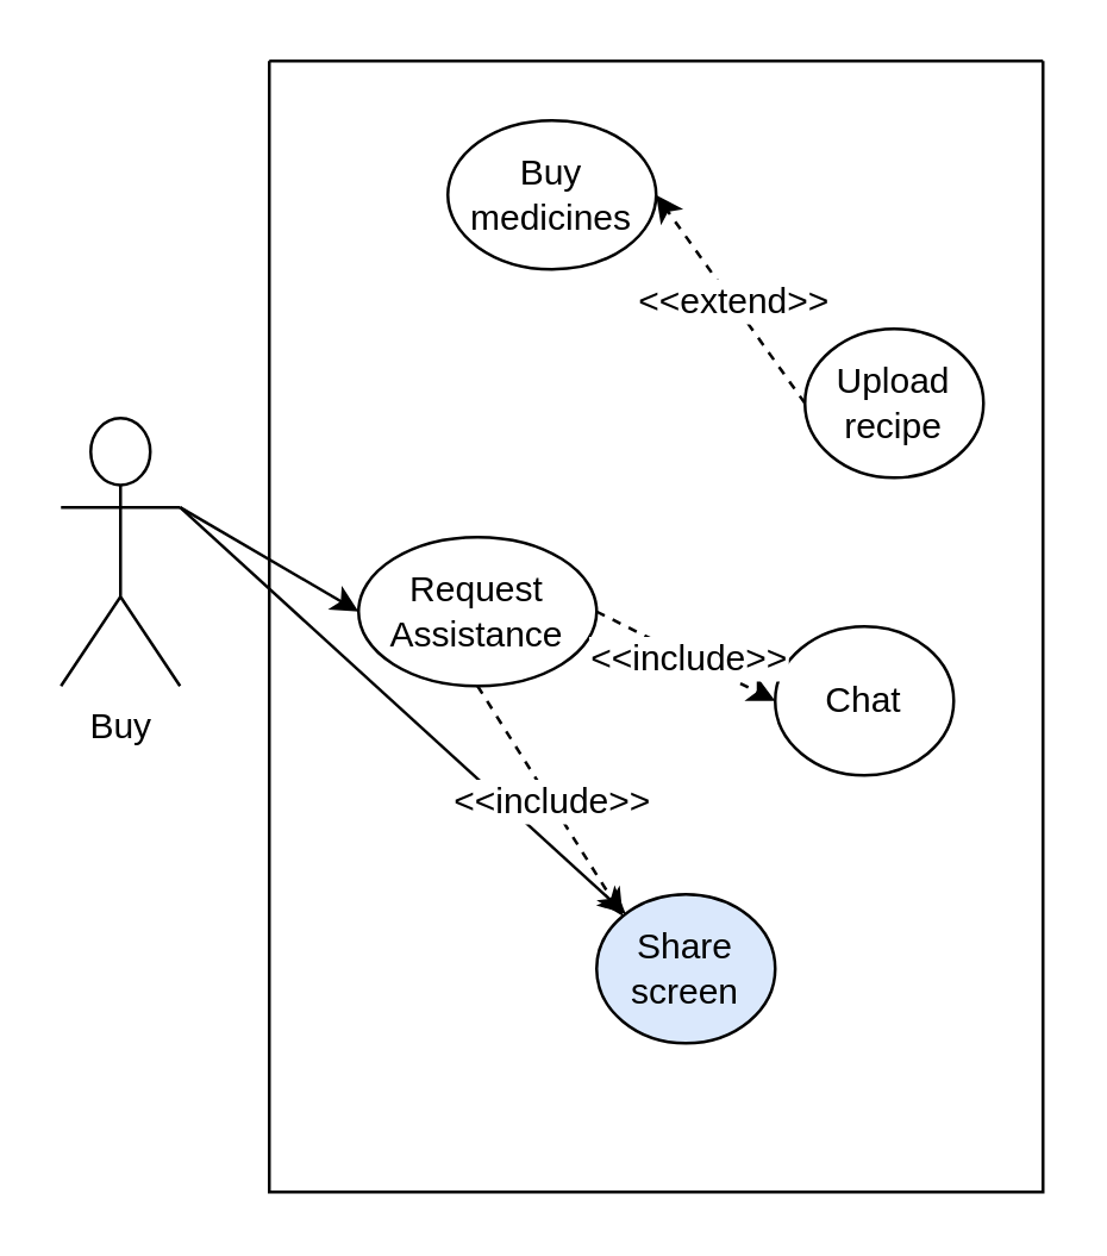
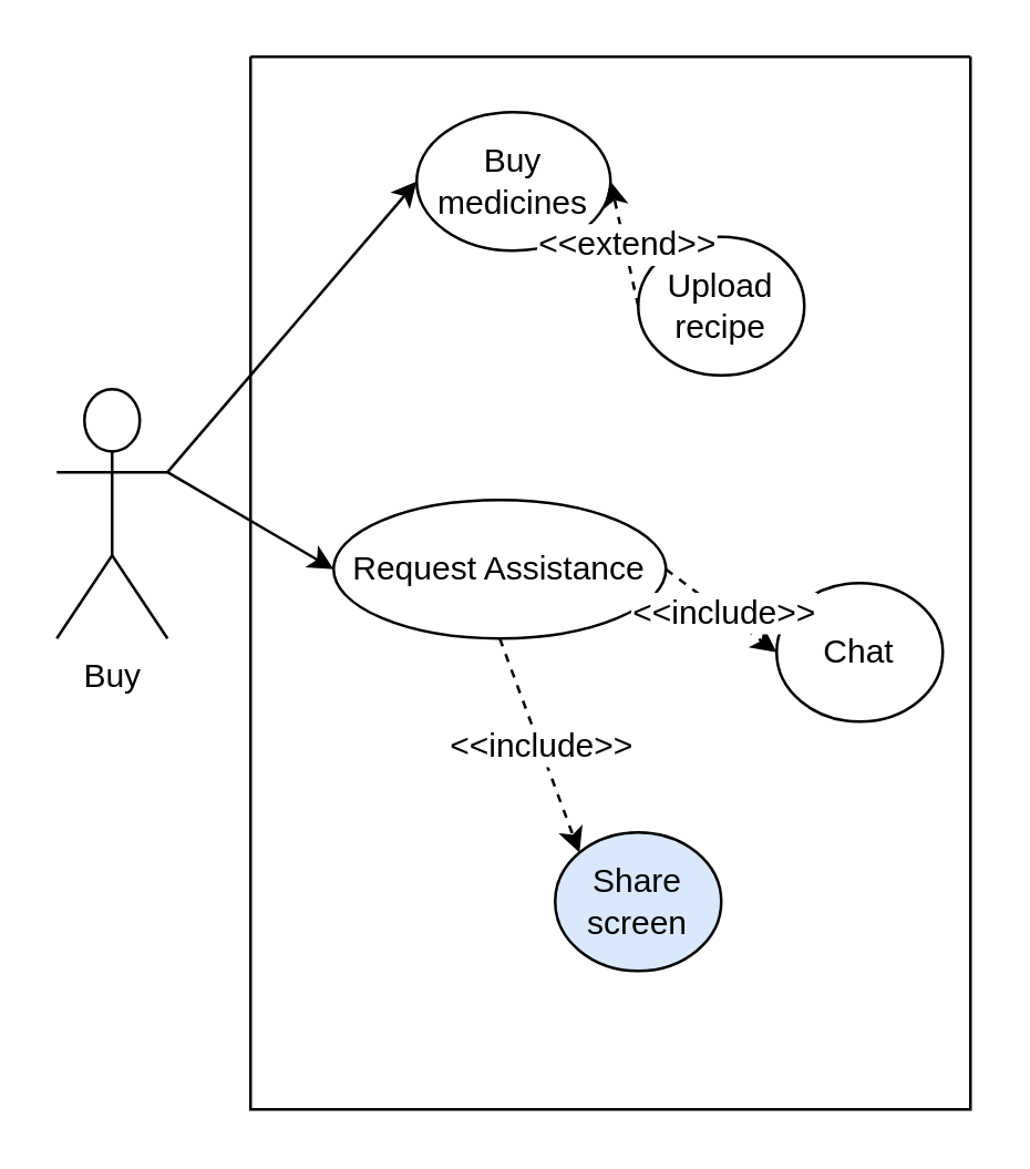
  <mxCell id="0" />
  <mxCell id="1" parent="0" />
  <mxCell id="2" value="Buy" style="shape=umlActor;verticalLabelPosition=bottom;verticalAlign=top;html=1;outlineConnect=0;" vertex="1" parent="1"><mxGeometry x="20" y="140" width="40" height="90" as="geometry" /></mxCell>
  <mxCell id="3" value="Buy medicines" style="ellipse;whiteSpace=wrap;html=1;" vertex="1" parent="1"><mxGeometry x="150" y="40" width="70" height="50" as="geometry" /></mxCell>
- <mxCell id="4" value="" style="endArrow=classic;html=1;rounded=0;exitX=1;exitY=0.333;exitDx=0;exitDy=0;exitPerimeter=0;" edge="1" parent="1" source="2" target="10"><mxGeometry width="50" height="50" relative="1" as="geometry"><mxPoint x="180" y="190" as="sourcePoint" /><mxPoint x="230" y="140" as="targetPoint" /></mxGeometry></mxCell>
+ <mxCell id="4" value="" style="endArrow=classic;html=1;rounded=0;exitX=1;exitY=0.333;exitDx=0;exitDy=0;exitPerimeter=0;entryX=0;entryY=0.5;entryDx=0;entryDy=0;" edge="1" parent="1" source="2" target="3"><mxGeometry width="50" height="50" relative="1" as="geometry"><mxPoint x="180" y="190" as="sourcePoint" /><mxPoint x="230" y="140" as="targetPoint" /></mxGeometry></mxCell>
  <mxCell id="5" value="" style="endArrow=classic;html=1;rounded=0;exitX=1;exitY=0.333;exitDx=0;exitDy=0;exitPerimeter=0;entryX=0;entryY=0.5;entryDx=0;entryDy=0;" edge="1" parent="1" source="2" target="8"><mxGeometry width="50" height="50" relative="1" as="geometry"><mxPoint x="190" y="200" as="sourcePoint" /><mxPoint x="240" y="150" as="targetPoint" /></mxGeometry></mxCell>
  <mxCell id="6" value="" style="swimlane;startSize=0;" vertex="1" parent="1"><mxGeometry x="90" y="20" width="260" height="380" as="geometry"><mxRectangle x="120" y="20" width="50" height="40" as="alternateBounds" /></mxGeometry></mxCell>
- <mxCell id="7" value="Upload recipe" style="ellipse;whiteSpace=wrap;html=1;" vertex="1" parent="6"><mxGeometry x="180" y="90" width="60" height="50" as="geometry" /></mxCell>
- <mxCell id="8" value="Request Assistance" style="ellipse;whiteSpace=wrap;html=1;" vertex="1" parent="6"><mxGeometry x="30" y="160" width="80" height="50" as="geometry" /></mxCell>
- <mxCell id="9" value="Chat" style="ellipse;whiteSpace=wrap;html=1;" vertex="1" parent="6"><mxGeometry x="170" y="190" width="60" height="50" as="geometry" /></mxCell>
+ <mxCell id="7" value="Upload recipe" style="ellipse;whiteSpace=wrap;html=1;" vertex="1" parent="6"><mxGeometry x="140" y="65" width="60" height="50" as="geometry" /></mxCell>
+ <mxCell id="8" value="Request Assistance" style="ellipse;whiteSpace=wrap;html=1;" vertex="1" parent="6"><mxGeometry x="30" y="160" width="120" height="50" as="geometry" /></mxCell>
+ <mxCell id="9" value="Chat" style="ellipse;whiteSpace=wrap;html=1;" vertex="1" parent="6"><mxGeometry x="190" y="190" width="60" height="50" as="geometry" /></mxCell>
  <mxCell id="10" value="Share screen" style="ellipse;whiteSpace=wrap;html=1;fillColor=#dae8fc;" vertex="1" parent="6"><mxGeometry x="110" y="280" width="60" height="50" as="geometry" /></mxCell>
  <mxCell id="11" value="" style="endArrow=classic;html=1;rounded=0;exitX=0.5;exitY=1;exitDx=0;exitDy=0;entryX=0;entryY=0;entryDx=0;entryDy=0;dashed=1;" edge="1" parent="6" source="8" target="10"><mxGeometry relative="1" as="geometry"><mxPoint x="100" y="170" as="sourcePoint" /><mxPoint x="-10" y="250" as="targetPoint" /></mxGeometry></mxCell>
  <mxCell id="12" value="&lt;span style=&quot;font-size: 12px; background-color: rgb(255, 255, 255);&quot;&gt;&amp;lt;&amp;lt;include&amp;gt;&amp;gt;&lt;/span&gt;" style="edgeLabel;resizable=0;html=1;align=center;verticalAlign=middle;" connectable="0" vertex="1" parent="11"><mxGeometry relative="1" as="geometry" /></mxCell>
  <mxCell id="13" value="" style="endArrow=classic;html=1;rounded=0;entryX=0;entryY=0.5;entryDx=0;entryDy=0;exitX=1;exitY=0.5;exitDx=0;exitDy=0;dashed=1;" edge="1" parent="6" source="8" target="9"><mxGeometry relative="1" as="geometry"><mxPoint x="190" y="60" as="sourcePoint" /><mxPoint x="80" y="220" as="targetPoint" /></mxGeometry></mxCell>
  <mxCell id="14" value="&lt;span style=&quot;font-size: 12px; background-color: rgb(255, 255, 255);&quot;&gt;&amp;lt;&amp;lt;include&amp;gt;&amp;gt;&lt;/span&gt;" style="edgeLabel;resizable=0;html=1;align=center;verticalAlign=middle;" connectable="0" vertex="1" parent="13"><mxGeometry relative="1" as="geometry" /></mxCell>
  <mxCell id="15" value="" style="endArrow=classic;html=1;rounded=0;entryX=1;entryY=0.5;entryDx=0;entryDy=0;exitX=0;exitY=0.5;exitDx=0;exitDy=0;dashed=1;" edge="1" parent="1" source="7" target="3"><mxGeometry relative="1" as="geometry"><mxPoint x="280" y="130" as="sourcePoint" /><mxPoint x="290" y="205" as="targetPoint" /></mxGeometry></mxCell>
  <mxCell id="16" value="&lt;span style=&quot;font-size: 12px; background-color: rgb(255, 255, 255);&quot;&gt;&amp;lt;&amp;lt;extend&amp;gt;&amp;gt;&lt;/span&gt;" style="edgeLabel;resizable=0;html=1;align=center;verticalAlign=middle;" connectable="0" vertex="1" parent="15"><mxGeometry relative="1" as="geometry" /></mxCell>
